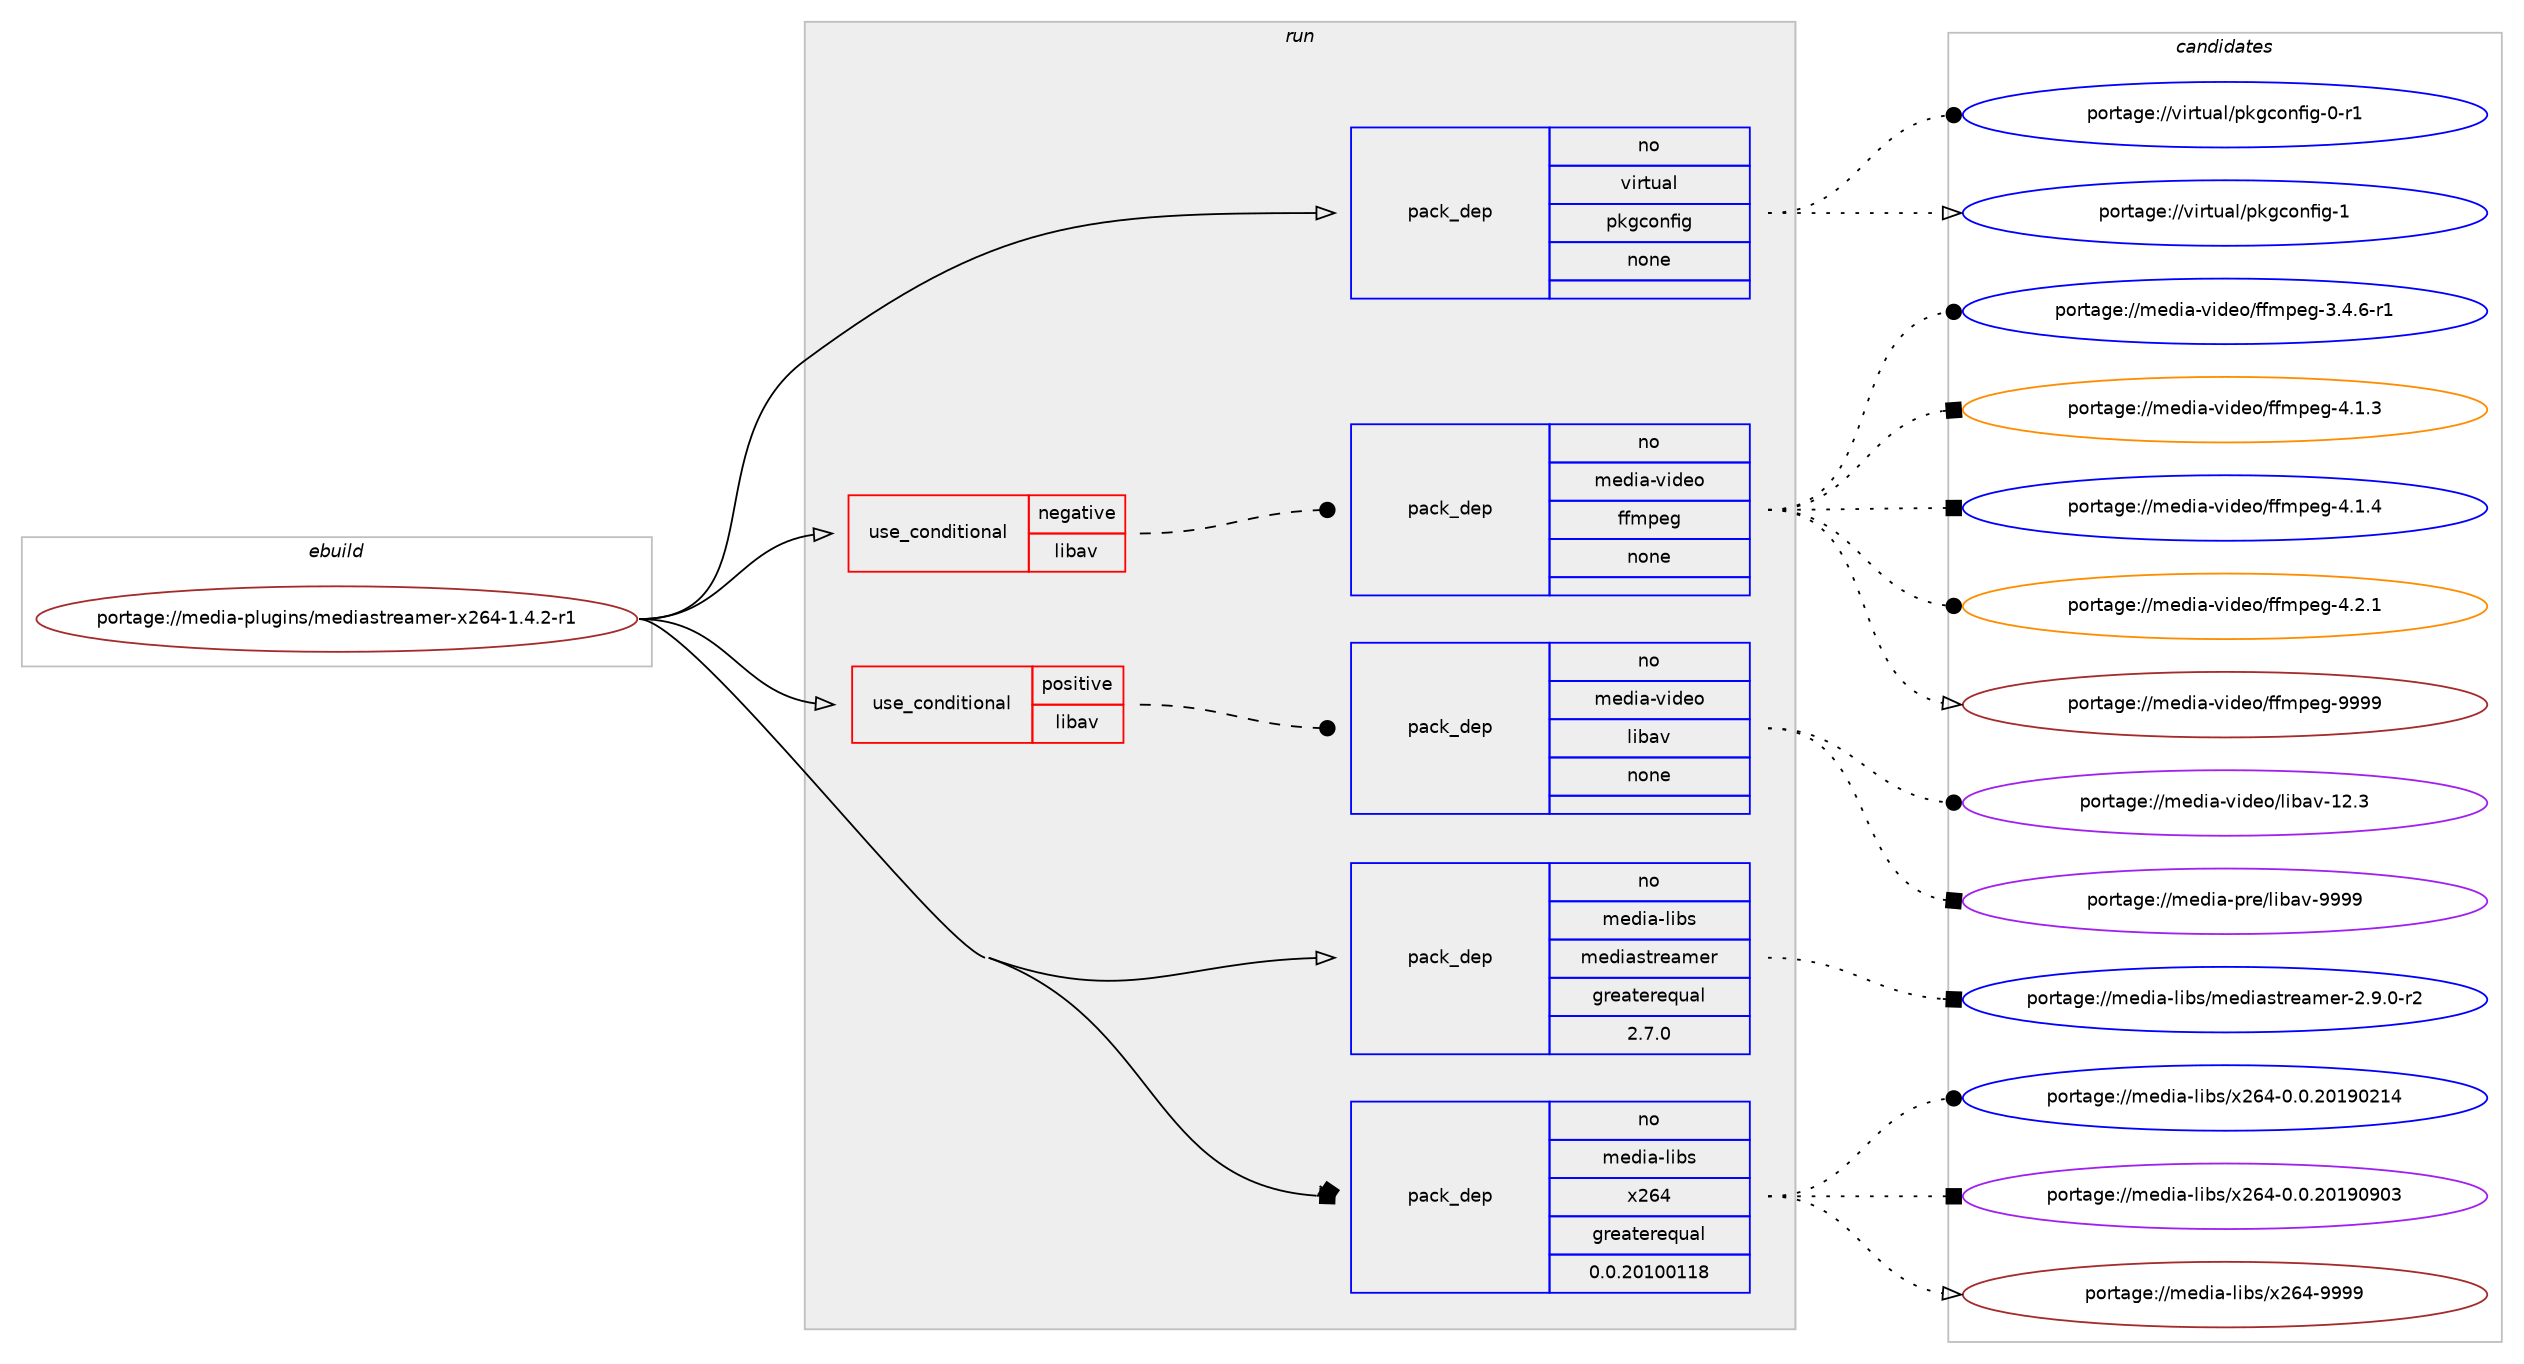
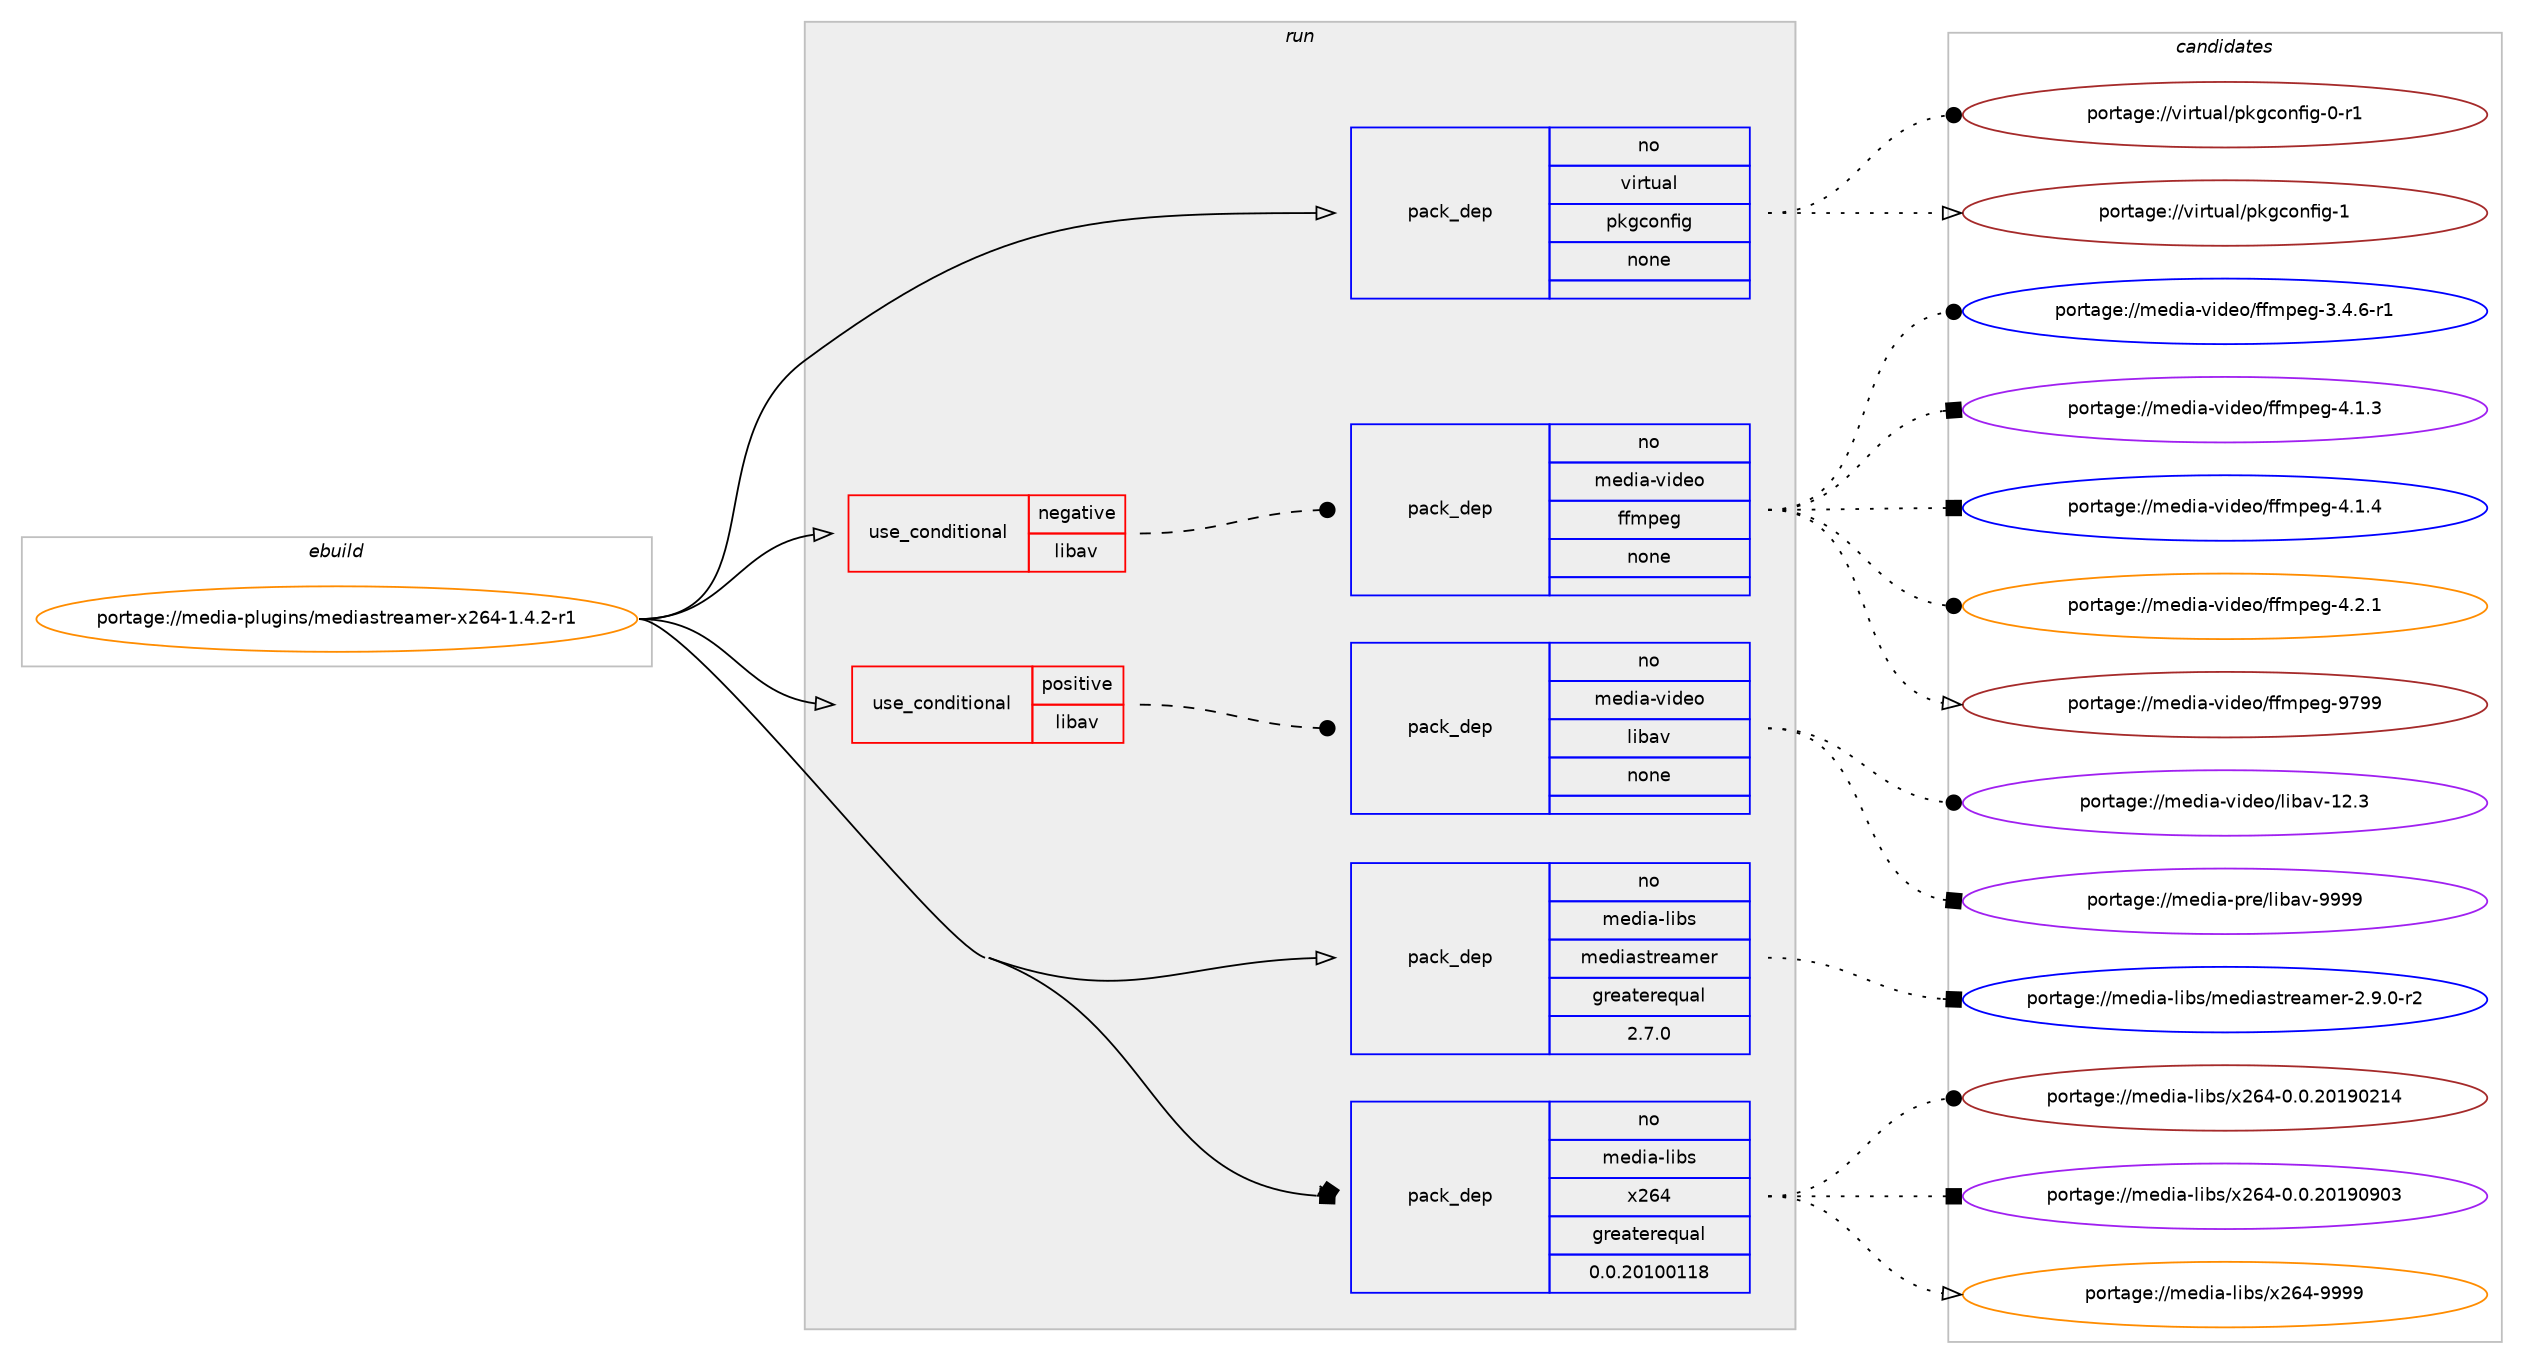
  digraph {
    compound=true
    concentrate=true
    fontname=Helvetica
    fontsize=10
    newrank=true
    rankdir=LR
    ranksep=1.5
    node [color=blue fontname=Helvetica fontsize=10]
    edge [arrowhead=onormal headport=w style=dotted tailport=e weight=100]
-   n1 [color=brown label="portage://media-plugins/mediastreamer-x264-1.4.2-r1" width=4]
+   n1 [color=darkorange label="portage://media-plugins/mediastreamer-x264-1.4.2-r1" width=4]
    n2 [label=<<TABLE BORDER="0" CELLBORDER="1" CELLSPACING="0" CELLPADDING="4" WIDTH="220"><TR><TD ROWSPAN="6" CELLPADDING="30">pack_dep</TD></TR><TR><TD WIDTH="110">no</TD></TR><TR><TD>virtual</TD></TR><TR><TD>pkgconfig</TD></TR><TR><TD>none</TD></TR><TR><TD></TD></TR></TABLE>> shape=none]
    n3 [label=<<TABLE BORDER="0" CELLBORDER="1" CELLSPACING="0" CELLPADDING="4" WIDTH="220"><TR><TD ROWSPAN="6" CELLPADDING="30">pack_dep</TD></TR><TR><TD WIDTH="110">no</TD></TR><TR><TD>media-video</TD></TR><TR><TD>ffmpeg</TD></TR><TR><TD>none</TD></TR><TR><TD></TD></TR></TABLE>> shape=none]
    n4 [color=red label=<<TABLE BORDER="0" CELLBORDER="1" CELLSPACING="0" CELLPADDING="4"><TR><TD ROWSPAN="3" CELLPADDING="10">use_conditional</TD></TR><TR><TD>negative</TD></TR><TR><TD>libav</TD></TR></TABLE>> shape=none]
    n5 [label=<<TABLE BORDER="0" CELLBORDER="1" CELLSPACING="0" CELLPADDING="4" WIDTH="220"><TR><TD ROWSPAN="6" CELLPADDING="30">pack_dep</TD></TR><TR><TD WIDTH="110">no</TD></TR><TR><TD>media-video</TD></TR><TR><TD>libav</TD></TR><TR><TD>none</TD></TR><TR><TD></TD></TR></TABLE>> shape=none]
    n6 [color=red label=<<TABLE BORDER="0" CELLBORDER="1" CELLSPACING="0" CELLPADDING="4"><TR><TD ROWSPAN="3" CELLPADDING="10">use_conditional</TD></TR><TR><TD>positive</TD></TR><TR><TD>libav</TD></TR></TABLE>> shape=none]
    n7 [label=<<TABLE BORDER="0" CELLBORDER="1" CELLSPACING="0" CELLPADDING="4" WIDTH="220"><TR><TD ROWSPAN="6" CELLPADDING="30">pack_dep</TD></TR><TR><TD WIDTH="110">no</TD></TR><TR><TD>media-libs</TD></TR><TR><TD>mediastreamer</TD></TR><TR><TD>greaterequal</TD></TR><TR><TD>2.7.0</TD></TR></TABLE>> shape=none]
    n8 [label=<<TABLE BORDER="0" CELLBORDER="1" CELLSPACING="0" CELLPADDING="4" WIDTH="220"><TR><TD ROWSPAN="6" CELLPADDING="30">pack_dep</TD></TR><TR><TD WIDTH="110">no</TD></TR><TR><TD>media-libs</TD></TR><TR><TD>x264</TD></TR><TR><TD>greaterequal</TD></TR><TR><TD>0.0.20100118</TD></TR></TABLE>> shape=none]
-   n9 [label="portage://virtual/pkgconfig-0-r1" width=4]
-   n10 [label="portage://virtual/pkgconfig-1" width=4]
+   n9 [color=brown label="portage://virtual/pkgconfig-0-r1" width=4]
+   n10 [color=brown label="portage://virtual/pkgconfig-1" width=4]
    n11 [label="portage://media-video/ffmpeg-3.4.6-r1" width=4]
-   n12 [color=darkorange label="portage://media-video/ffmpeg-4.1.3" width=4]
+   n12 [color=purple label="portage://media-video/ffmpeg-4.1.3" width=4]
    n13 [label="portage://media-video/ffmpeg-4.1.4" width=4]
    n14 [color=darkorange label="portage://media-video/ffmpeg-4.2.1" width=4]
-   n15 [color=brown label="portage://media-video/ffmpeg-9999" width=4]
+   n15 [color=brown label="portage://media-video/ffmpeg-9799" width=4]
    n16 [color=purple label="portage://media-video/libav-12.3" width=4]
    n17 [color=purple label="portage://media-pre/libav-9999" width=4]
    n18 [label="portage://media-libs/mediastreamer-2.9.0-r2" width=4]
-   n19 [label="portage://media-libs/x264-0.0.20190214" width=4]
+   n19 [color=brown label="portage://media-libs/x264-0.0.20190214" width=4]
    n20 [color=purple label="portage://media-libs/x264-0.0.20190903" width=4]
-   n21 [color=brown label="portage://media-libs/x264-9999" width=4]
+   n21 [color=darkorange label="portage://media-libs/x264-9999" width=4]
    subgraph cluster_1 {
      color=gray
      label=<<i>ebuild</i>>
      n1
    }
    subgraph cluster_2 {
      color=gray
      label=<<i>dependencies</i>>
      subgraph cluster_3 {
        color=gray
        fillcolor="#eeeeee"
        label=<<i>compile</i>>
        style=filled
        subgraph sub_4 {
          color=gray
          fillcolor="#eeeeee"
          label=<<i>compile</i>>
          style=filled
          n2
        }
      }
      subgraph cluster_5 {
        color=gray
        fillcolor="#eeeeee"
        label=<<i>compile and run</i>>
        style=filled
        subgraph sub_6 {
          color=gray
          fillcolor="#eeeeee"
          label=<<i>compile and run</i>>
          style=filled
          n4
          subgraph sub_7 {
            color=gray
            fillcolor="#eeeeee"
            label=<<i>compile and run</i>>
            style=filled
            n3
          }
        }
        subgraph sub_8 {
          color=gray
          fillcolor="#eeeeee"
          label=<<i>compile and run</i>>
          style=filled
          n6
          subgraph sub_9 {
            color=gray
            fillcolor="#eeeeee"
            label=<<i>compile and run</i>>
            style=filled
            n5
          }
        }
        subgraph sub_10 {
          color=gray
          fillcolor="#eeeeee"
          label=<<i>compile and run</i>>
          style=filled
          n7
        }
        subgraph sub_11 {
          color=gray
          fillcolor="#eeeeee"
          label=<<i>compile and run</i>>
          style=filled
          n8
        }
      }
      subgraph cluster_12 {
        color=gray
        fillcolor="#eeeeee"
        label=<<i>run</i>>
        style=filled
      }
    }
    subgraph cluster_13 {
      color=gray
      label=<<i>candidates</i>>
      rank=same
      subgraph sub_14 {
        color=black
        label=<<i>candidates</i>>
        nodesep=1
        rank=same
        n9
        n10
      }
      subgraph sub_15 {
        color=black
        label=<<i>candidates</i>>
        nodesep=1
        rank=same
        n11
        n12
        n13
        n14
        n15
      }
      subgraph sub_16 {
        color=black
        label=<<i>candidates</i>>
        nodesep=1
        rank=same
        n16
        n17
      }
      subgraph sub_17 {
        color=black
        label=<<i>candidates</i>>
        nodesep=1
        rank=same
        n18
      }
      subgraph sub_18 {
        color=black
        label=<<i>candidates</i>>
        nodesep=1
        rank=same
        n19
        n20
        n21
      }
    }
    n1 -> n2 [style=solid weight=20]
    n1 -> n4 [style=solid weight=20]
    n1 -> n6 [style=solid weight=20]
    n1 -> n7 [style=solid weight=20]
    n1 -> n8 [arrowhead=box style=solid weight=20]
    n2 -> n9 [arrowhead=dot]
    n2 -> n10
    n3 -> n11 [arrowhead=dot]
    n3 -> n12 [arrowhead=box]
    n3 -> n13 [arrowhead=box]
    n3 -> n14 [arrowhead=dot]
    n3 -> n15
    n4 -> n3 [arrowhead=dot style=dashed weight=20]
    n5 -> n16 [arrowhead=dot]
    n5 -> n17 [arrowhead=box]
    n6 -> n5 [arrowhead=dot style=dashed weight=20]
    n7 -> n18 [arrowhead=box]
    n8 -> n19 [arrowhead=dot]
    n8 -> n20 [arrowhead=box]
    n8 -> n21
  }
